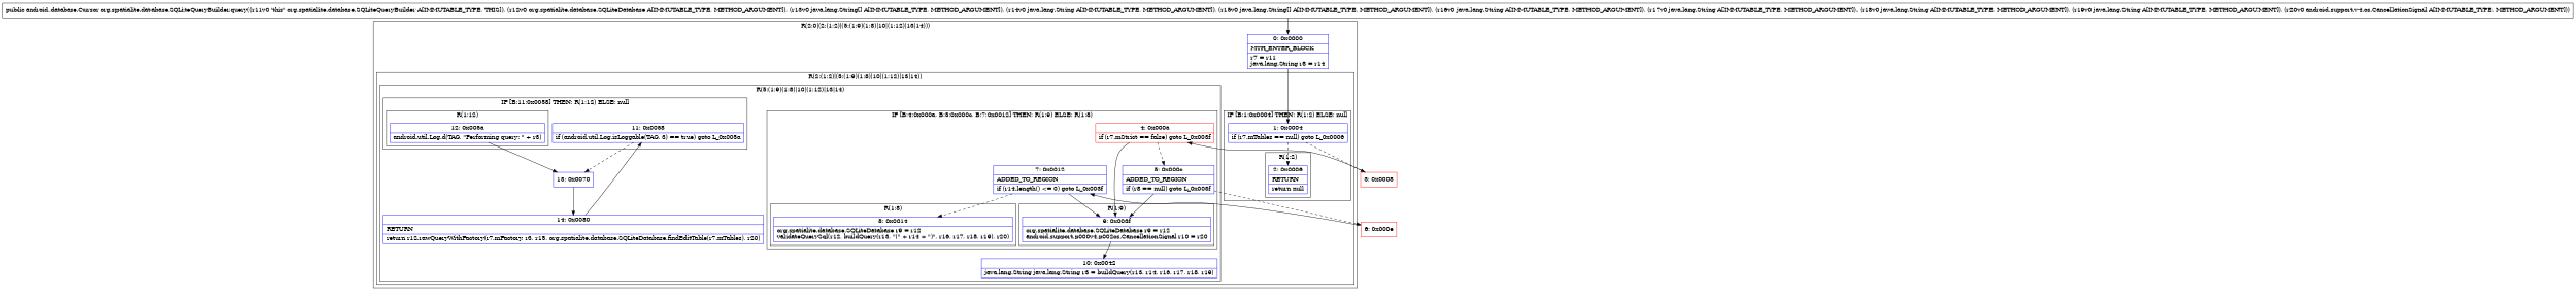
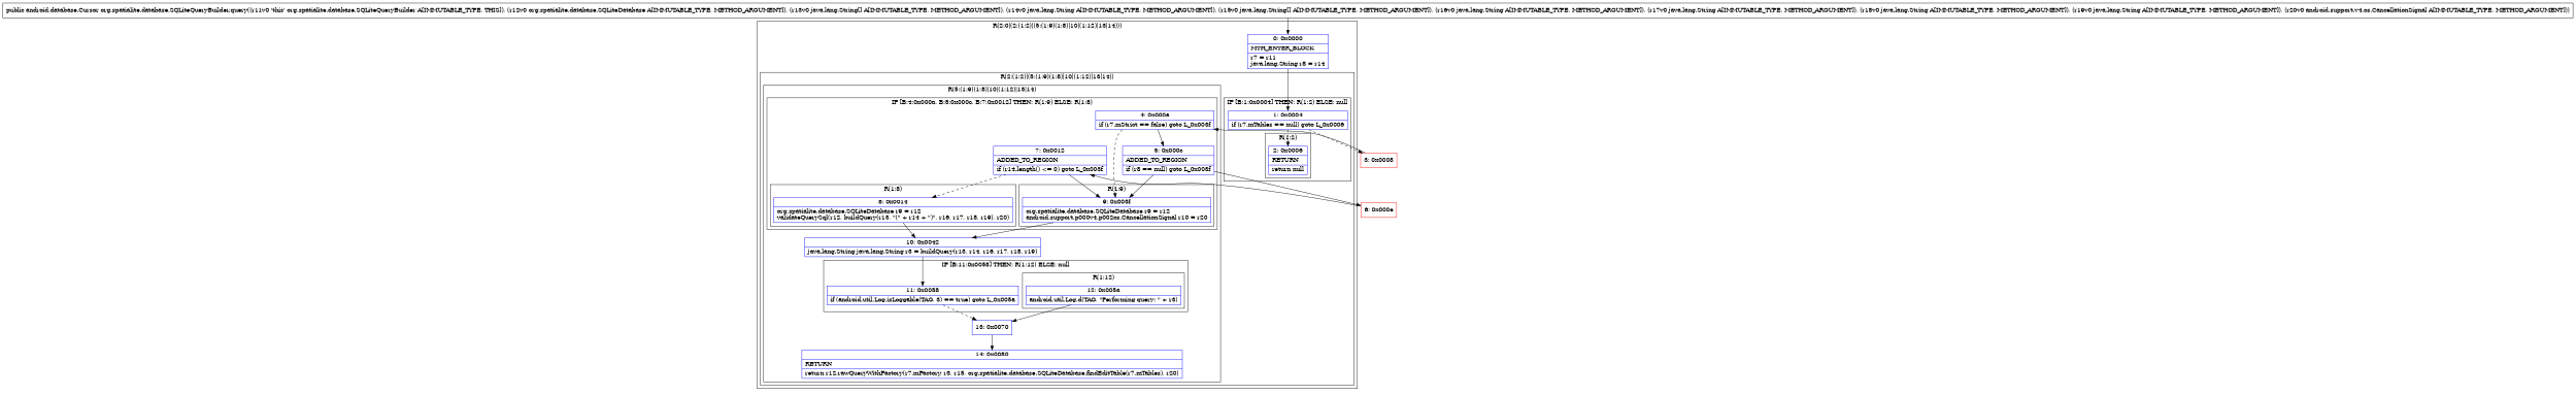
  digraph {
    node [color=blue shape=record]
    n1 [label="{2\:\ 0x0006|RETURN\l|return null\l}"]
    n2 [label="{1\:\ 0x0004|if (r7.mTables == null) goto L_0x0006\l}"]
    n3 [label="{9\:\ 0x003f|org.spatialite.database.SQLiteDatabase r9 = r12\landroid.support.p000v4.p002os.CancellationSignal r10 = r20\l}"]
    n4 [label="{8\:\ 0x0014|org.spatialite.database.SQLiteDatabase r9 = r12\lvalidateQuerySql(r12, buildQuery(r13, \"(\" + r14 + \")\", r16, r17, r18, r19), r20)\l}"]
-   n5 [color=red label="{4\:\ 0x000a|if (r7.mStrict == false) goto L_0x003f\l}"]
+   n5 [label="{4\:\ 0x000a|if (r7.mStrict == false) goto L_0x003f\l}"]
    n6 [label="{5\:\ 0x000c|ADDED_TO_REGION\l|if (r8 == null) goto L_0x003f\l}"]
    n7 [label="{7\:\ 0x0012|ADDED_TO_REGION\l|if (r14.length() \<= 0) goto L_0x003f\l}"]
    n8 [label="{12\:\ 0x005a|android.util.Log.d(TAG, \"Performing query: \" + r3)\l}"]
    n9 [label="{11\:\ 0x0058|if (android.util.Log.isLoggable(TAG, 3) == true) goto L_0x005a\l}"]
    n10 [label="{10\:\ 0x0042|java.lang.String java.lang.String r3 = buildQuery(r13, r14, r16, r17, r18, r19)\l}"]
    n11 [label="{13\:\ 0x0070}"]
    n12 [label="{14\:\ 0x0080|RETURN\l|return r12.rawQueryWithFactory(r7.mFactory, r3, r15, org.spatialite.database.SQLiteDatabase.findEditTable(r7.mTables), r20)\l}"]
    n13 [label="{0\:\ 0x0000|MTH_ENTER_BLOCK\l|r7 = r11\ljava.lang.String r8 = r14\l}"]
    n14 [color=red label="{3\:\ 0x0008}"]
    n15 [color=red label="{6\:\ 0x000e}"]
    n16 [label="{public android.database.Cursor org.spatialite.database.SQLiteQueryBuilder.query((r11v0 'this' org.spatialite.database.SQLiteQueryBuilder A[IMMUTABLE_TYPE, THIS]), (r12v0 org.spatialite.database.SQLiteDatabase A[IMMUTABLE_TYPE, METHOD_ARGUMENT]), (r13v0 java.lang.String[] A[IMMUTABLE_TYPE, METHOD_ARGUMENT]), (r14v0 java.lang.String A[IMMUTABLE_TYPE, METHOD_ARGUMENT]), (r15v0 java.lang.String[] A[IMMUTABLE_TYPE, METHOD_ARGUMENT]), (r16v0 java.lang.String A[IMMUTABLE_TYPE, METHOD_ARGUMENT]), (r17v0 java.lang.String A[IMMUTABLE_TYPE, METHOD_ARGUMENT]), (r18v0 java.lang.String A[IMMUTABLE_TYPE, METHOD_ARGUMENT]), (r19v0 java.lang.String A[IMMUTABLE_TYPE, METHOD_ARGUMENT]), (r20v0 android.support.v4.os.CancellationSignal A[IMMUTABLE_TYPE, METHOD_ARGUMENT])) }" color=""]
    subgraph cluster_1 {
      label="R(2:0|(2:(1:2)|(5:(1:9)(1:8)|10|(1:12)|13|14)))"
      n13
      subgraph cluster_2 {
        label="R(2:(1:2)|(5:(1:9)(1:8)|10|(1:12)|13|14))"
        subgraph cluster_3 {
          label="IF [B:1:0x0004] THEN: R(1:2) ELSE: null"
          n2
          subgraph cluster_4 {
            label="R(1:2)"
            n1
          }
        }
        subgraph cluster_5 {
          label="R(5:(1:9)(1:8)|10|(1:12)|13|14)"
          n10
          n11
          n12
          subgraph cluster_6 {
            label="IF [B:4:0x000a, B:5:0x000c, B:7:0x0012] THEN: R(1:9) ELSE: R(1:8)"
            n5
            n6
            n7
            subgraph cluster_7 {
              label="R(1:9)"
              n3
            }
            subgraph cluster_8 {
              label="R(1:8)"
              n4
            }
          }
          subgraph cluster_9 {
            label="IF [B:11:0x0058] THEN: R(1:12) ELSE: null"
            n9
            subgraph cluster_10 {
              label="R(1:12)"
              n8
            }
          }
        }
      }
    }
    n2 -> n1 [style=dashed]
    n2 -> n14 [style=dashed]
    n3 -> n10
-   n5 -> n3
-   n5 -> n6 [style=dashed]
+   n4 -> n10
+   n5 -> n3 [style=dashed]
+   n5 -> n6 [style=solid]
    n6 -> n3
-   n6 -> n15 [style=dashed]
+   n6 -> n15 [style=solid]
    n7 -> n3
    n7 -> n4 [style=dashed]
    n8 -> n11
    n9 -> n11 [style=dashed]
-   n12 -> n9
+   n10 -> n9
    n11 -> n12
    n13 -> n2
    n14 -> n5
    n15 -> n7
    n16 -> n13
  }
